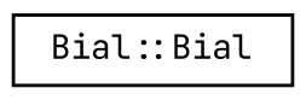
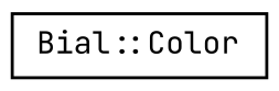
  digraph {
    rankdir=LR
    fontname="JetBrains Mono"
-   n1 [color=black fillcolor=white fontname="JetBrains Mono" fontsize=10 height=0.2 label="Bial::Bial" shape=record style=filled width=0.4]
+   n1 [color=black fillcolor=white fontname="JetBrains Mono" fontsize=10 height=0.2 label="Bial::Color" shape=record style=filled width=0.4]
  }
